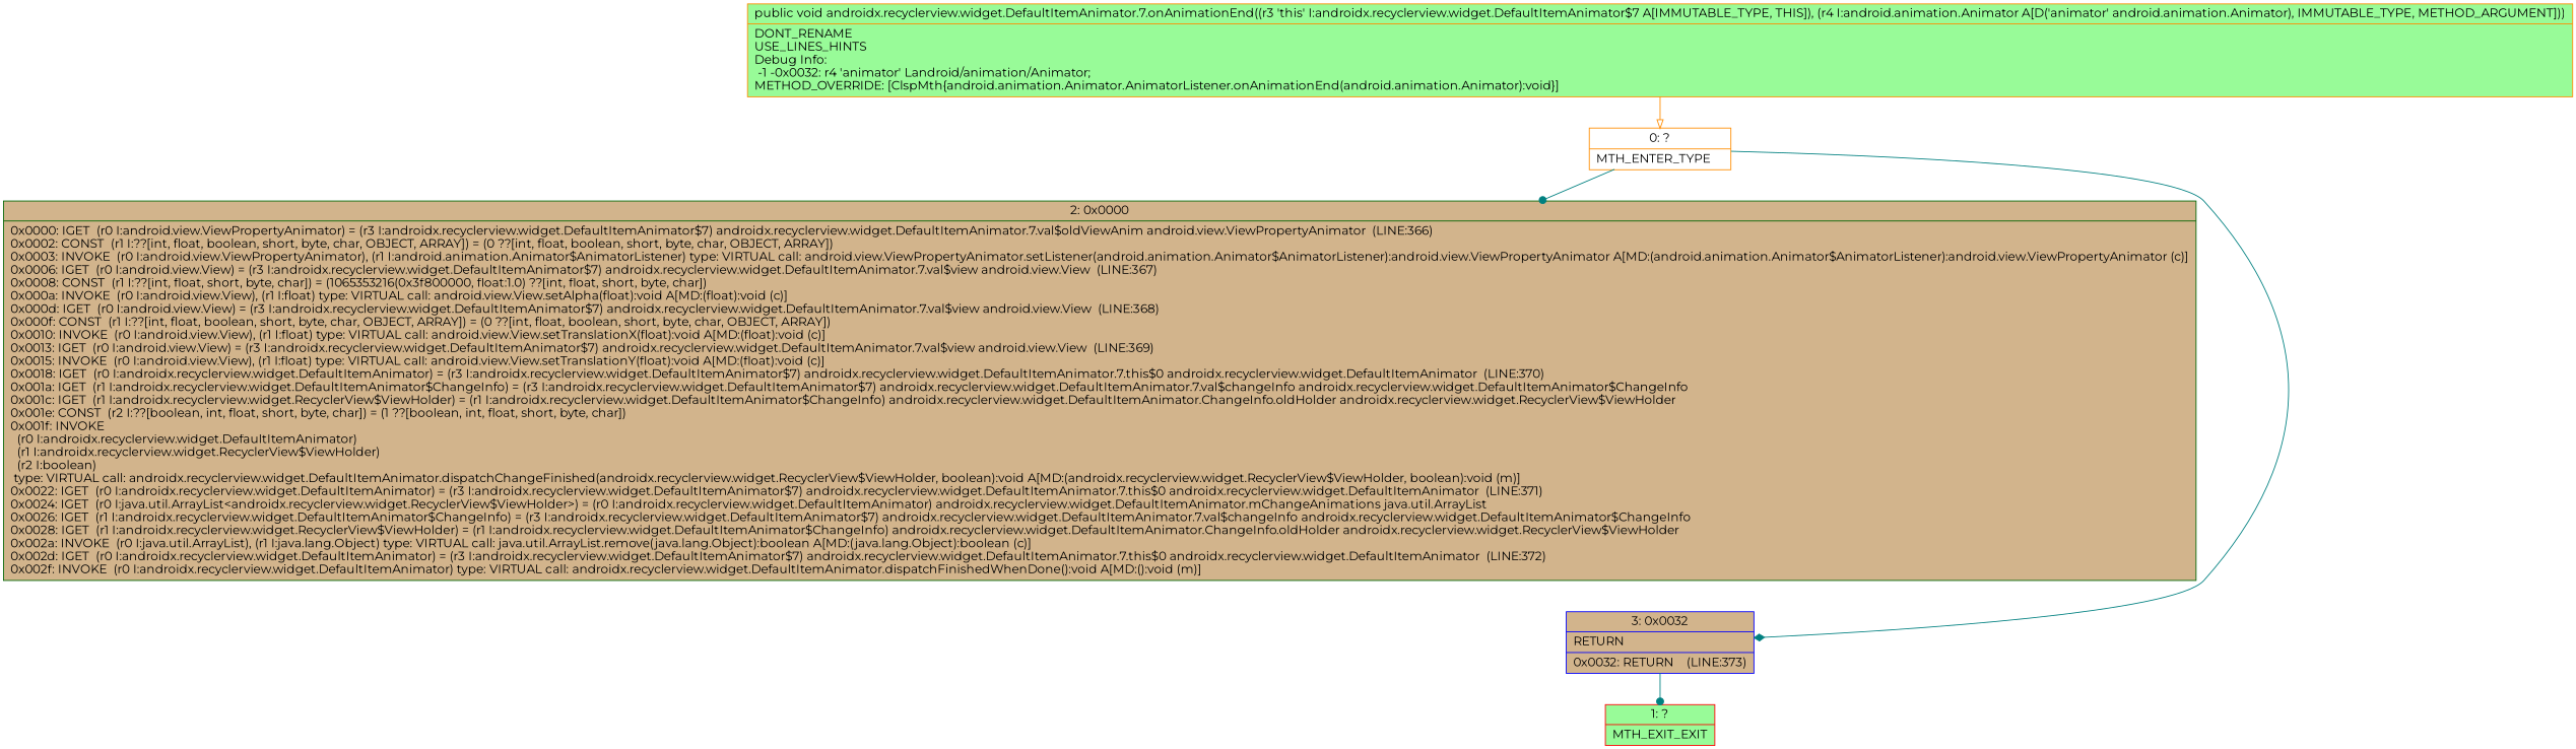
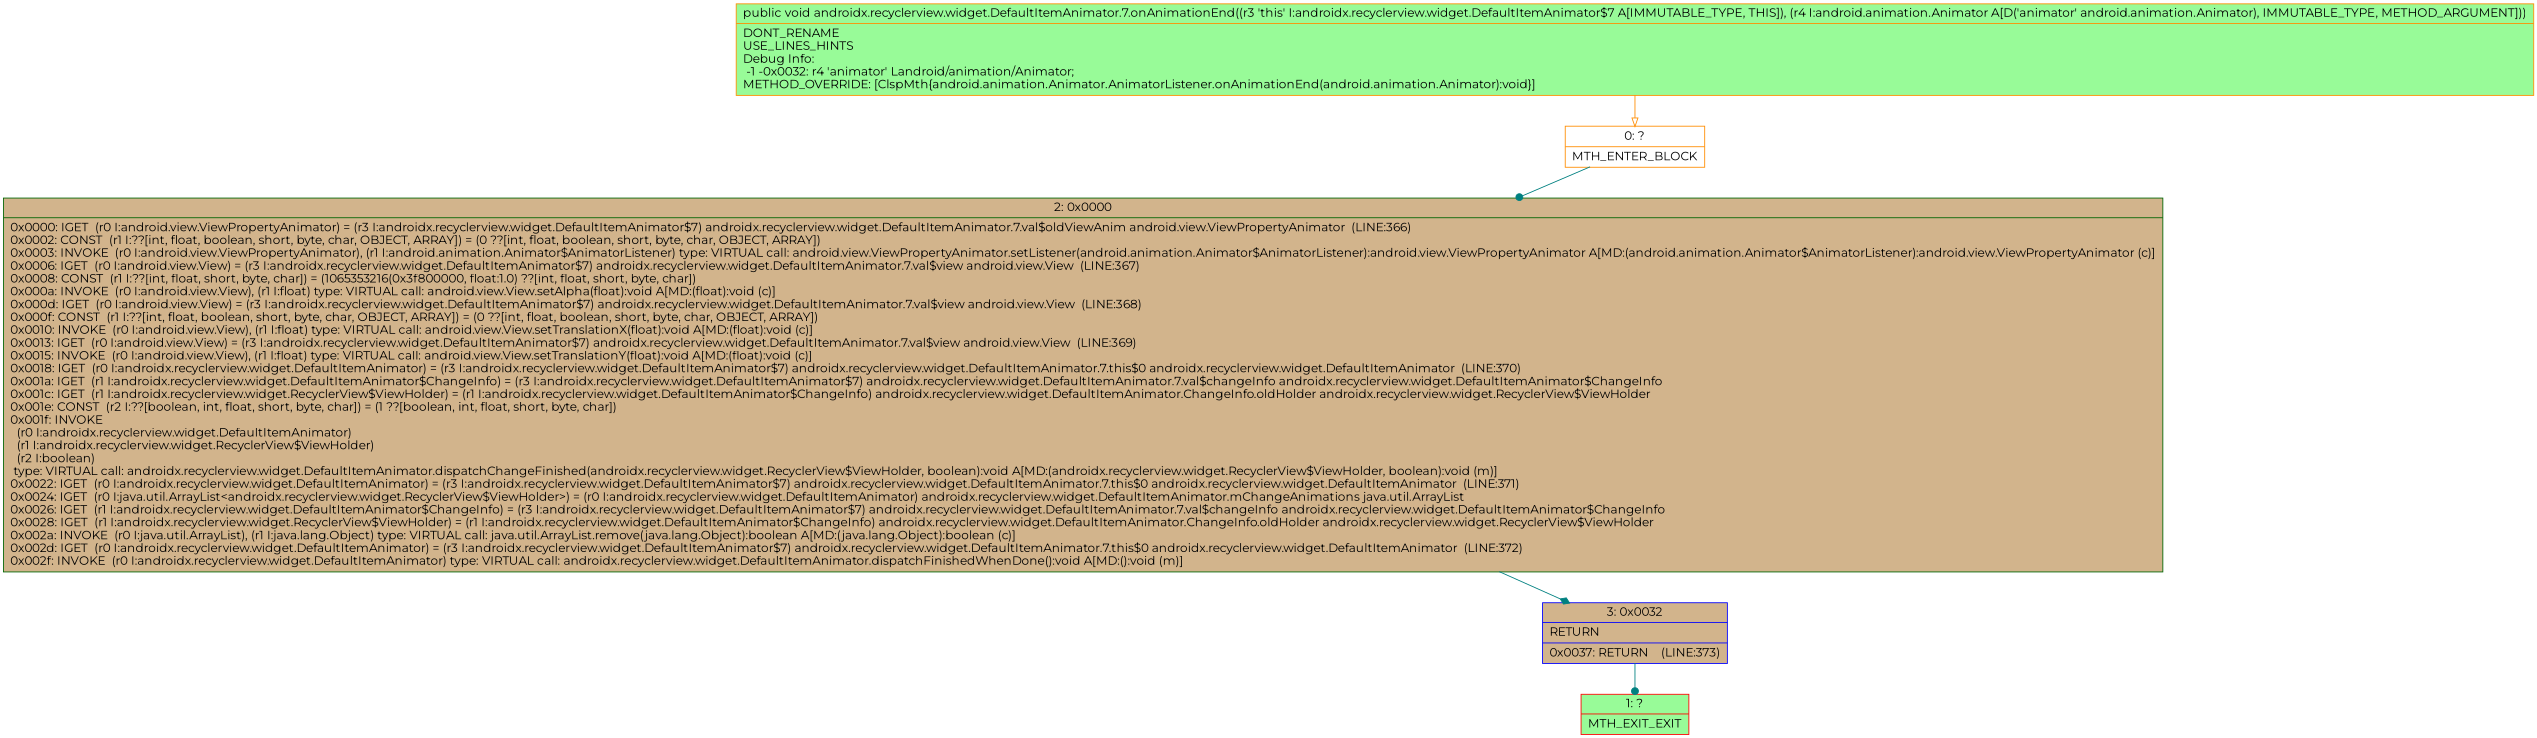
  digraph {
    fontname=Montserrat
    node [color=darkorange fillcolor=tan fontname=Montserrat shape=record style=filled]
    edge [arrowhead=dot color=teal fontname=Montserrat]
-   n1 [fillcolor=white label="{0\:\ ?|MTH_ENTER_TYPE\l}"]
+   n1 [fillcolor=white label="{0\:\ ?|MTH_ENTER_BLOCK\l}"]
    n2 [color=darkgreen label="{2\:\ 0x0000|0x0000: IGET  (r0 I:android.view.ViewPropertyAnimator) = (r3 I:androidx.recyclerview.widget.DefaultItemAnimator$7) androidx.recyclerview.widget.DefaultItemAnimator.7.val$oldViewAnim android.view.ViewPropertyAnimator  (LINE:366)\l0x0002: CONST  (r1 I:??[int, float, boolean, short, byte, char, OBJECT, ARRAY]) = (0 ??[int, float, boolean, short, byte, char, OBJECT, ARRAY]) \l0x0003: INVOKE  (r0 I:android.view.ViewPropertyAnimator), (r1 I:android.animation.Animator$AnimatorListener) type: VIRTUAL call: android.view.ViewPropertyAnimator.setListener(android.animation.Animator$AnimatorListener):android.view.ViewPropertyAnimator A[MD:(android.animation.Animator$AnimatorListener):android.view.ViewPropertyAnimator (c)]\l0x0006: IGET  (r0 I:android.view.View) = (r3 I:androidx.recyclerview.widget.DefaultItemAnimator$7) androidx.recyclerview.widget.DefaultItemAnimator.7.val$view android.view.View  (LINE:367)\l0x0008: CONST  (r1 I:??[int, float, short, byte, char]) = (1065353216(0x3f800000, float:1.0) ??[int, float, short, byte, char]) \l0x000a: INVOKE  (r0 I:android.view.View), (r1 I:float) type: VIRTUAL call: android.view.View.setAlpha(float):void A[MD:(float):void (c)]\l0x000d: IGET  (r0 I:android.view.View) = (r3 I:androidx.recyclerview.widget.DefaultItemAnimator$7) androidx.recyclerview.widget.DefaultItemAnimator.7.val$view android.view.View  (LINE:368)\l0x000f: CONST  (r1 I:??[int, float, boolean, short, byte, char, OBJECT, ARRAY]) = (0 ??[int, float, boolean, short, byte, char, OBJECT, ARRAY]) \l0x0010: INVOKE  (r0 I:android.view.View), (r1 I:float) type: VIRTUAL call: android.view.View.setTranslationX(float):void A[MD:(float):void (c)]\l0x0013: IGET  (r0 I:android.view.View) = (r3 I:androidx.recyclerview.widget.DefaultItemAnimator$7) androidx.recyclerview.widget.DefaultItemAnimator.7.val$view android.view.View  (LINE:369)\l0x0015: INVOKE  (r0 I:android.view.View), (r1 I:float) type: VIRTUAL call: android.view.View.setTranslationY(float):void A[MD:(float):void (c)]\l0x0018: IGET  (r0 I:androidx.recyclerview.widget.DefaultItemAnimator) = (r3 I:androidx.recyclerview.widget.DefaultItemAnimator$7) androidx.recyclerview.widget.DefaultItemAnimator.7.this$0 androidx.recyclerview.widget.DefaultItemAnimator  (LINE:370)\l0x001a: IGET  (r1 I:androidx.recyclerview.widget.DefaultItemAnimator$ChangeInfo) = (r3 I:androidx.recyclerview.widget.DefaultItemAnimator$7) androidx.recyclerview.widget.DefaultItemAnimator.7.val$changeInfo androidx.recyclerview.widget.DefaultItemAnimator$ChangeInfo \l0x001c: IGET  (r1 I:androidx.recyclerview.widget.RecyclerView$ViewHolder) = (r1 I:androidx.recyclerview.widget.DefaultItemAnimator$ChangeInfo) androidx.recyclerview.widget.DefaultItemAnimator.ChangeInfo.oldHolder androidx.recyclerview.widget.RecyclerView$ViewHolder \l0x001e: CONST  (r2 I:??[boolean, int, float, short, byte, char]) = (1 ??[boolean, int, float, short, byte, char]) \l0x001f: INVOKE  \l  (r0 I:androidx.recyclerview.widget.DefaultItemAnimator)\l  (r1 I:androidx.recyclerview.widget.RecyclerView$ViewHolder)\l  (r2 I:boolean)\l type: VIRTUAL call: androidx.recyclerview.widget.DefaultItemAnimator.dispatchChangeFinished(androidx.recyclerview.widget.RecyclerView$ViewHolder, boolean):void A[MD:(androidx.recyclerview.widget.RecyclerView$ViewHolder, boolean):void (m)]\l0x0022: IGET  (r0 I:androidx.recyclerview.widget.DefaultItemAnimator) = (r3 I:androidx.recyclerview.widget.DefaultItemAnimator$7) androidx.recyclerview.widget.DefaultItemAnimator.7.this$0 androidx.recyclerview.widget.DefaultItemAnimator  (LINE:371)\l0x0024: IGET  (r0 I:java.util.ArrayList\<androidx.recyclerview.widget.RecyclerView$ViewHolder\>) = (r0 I:androidx.recyclerview.widget.DefaultItemAnimator) androidx.recyclerview.widget.DefaultItemAnimator.mChangeAnimations java.util.ArrayList \l0x0026: IGET  (r1 I:androidx.recyclerview.widget.DefaultItemAnimator$ChangeInfo) = (r3 I:androidx.recyclerview.widget.DefaultItemAnimator$7) androidx.recyclerview.widget.DefaultItemAnimator.7.val$changeInfo androidx.recyclerview.widget.DefaultItemAnimator$ChangeInfo \l0x0028: IGET  (r1 I:androidx.recyclerview.widget.RecyclerView$ViewHolder) = (r1 I:androidx.recyclerview.widget.DefaultItemAnimator$ChangeInfo) androidx.recyclerview.widget.DefaultItemAnimator.ChangeInfo.oldHolder androidx.recyclerview.widget.RecyclerView$ViewHolder \l0x002a: INVOKE  (r0 I:java.util.ArrayList), (r1 I:java.lang.Object) type: VIRTUAL call: java.util.ArrayList.remove(java.lang.Object):boolean A[MD:(java.lang.Object):boolean (c)]\l0x002d: IGET  (r0 I:androidx.recyclerview.widget.DefaultItemAnimator) = (r3 I:androidx.recyclerview.widget.DefaultItemAnimator$7) androidx.recyclerview.widget.DefaultItemAnimator.7.this$0 androidx.recyclerview.widget.DefaultItemAnimator  (LINE:372)\l0x002f: INVOKE  (r0 I:androidx.recyclerview.widget.DefaultItemAnimator) type: VIRTUAL call: androidx.recyclerview.widget.DefaultItemAnimator.dispatchFinishedWhenDone():void A[MD:():void (m)]\l}"]
-   n3 [color=blue label="{3\:\ 0x0032|RETURN\l|0x0032: RETURN    (LINE:373)\l}"]
+   n3 [color=blue label="{3\:\ 0x0032|RETURN\l|0x0037: RETURN    (LINE:373)\l}"]
    n4 [color=red fillcolor=palegreen label="{1\:\ ?|MTH_EXIT_EXIT\l}"]
    n5 [fillcolor=palegreen label="{public void androidx.recyclerview.widget.DefaultItemAnimator.7.onAnimationEnd((r3 'this' I:androidx.recyclerview.widget.DefaultItemAnimator$7 A[IMMUTABLE_TYPE, THIS]), (r4 I:android.animation.Animator A[D('animator' android.animation.Animator), IMMUTABLE_TYPE, METHOD_ARGUMENT]))  | DONT_RENAME\lUSE_LINES_HINTS\lDebug Info:\l  \-1 \-0x0032: r4 'animator' Landroid\/animation\/Animator;\lMETHOD_OVERRIDE: [ClspMth\{android.animation.Animator.AnimatorListener.onAnimationEnd(android.animation.Animator):void\}]\l}"]
    n1 -> n2
-   n1 -> n3 [arrowhead=diamond]
+   n2 -> n3 [arrowhead=diamond]
    n3 -> n4
    n5 -> n1 [arrowhead=onormal color=darkorange]
  }
